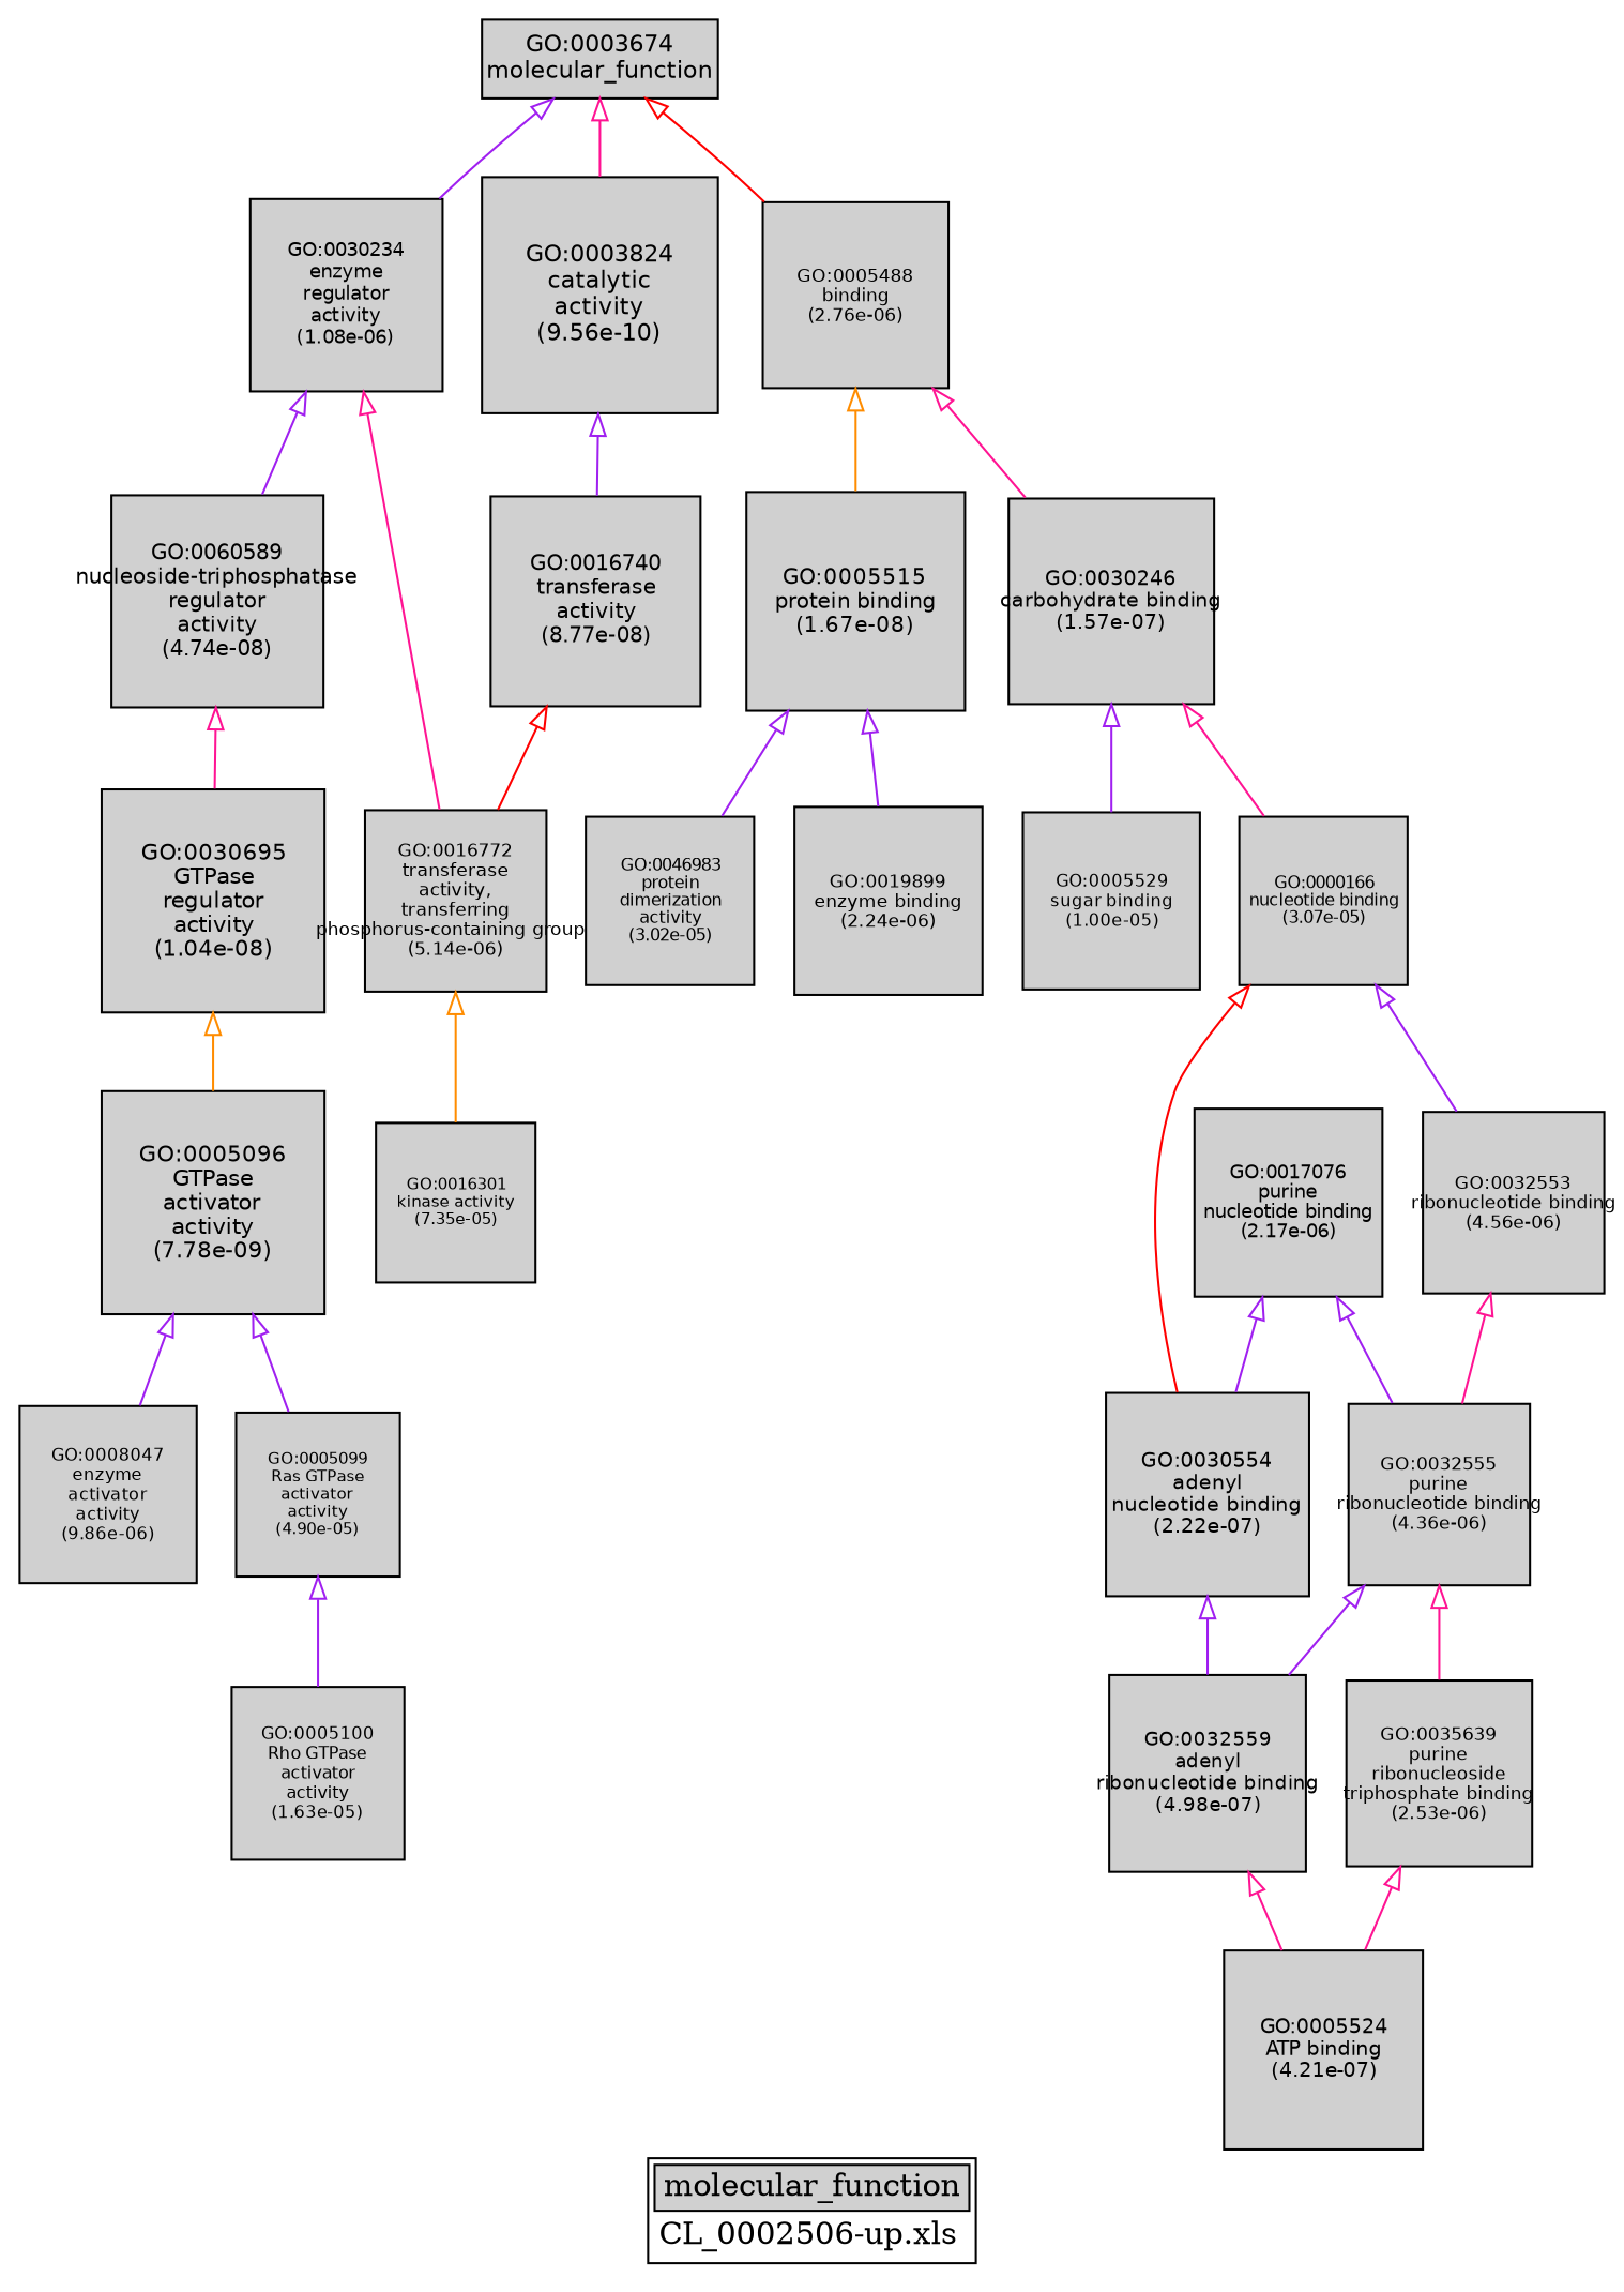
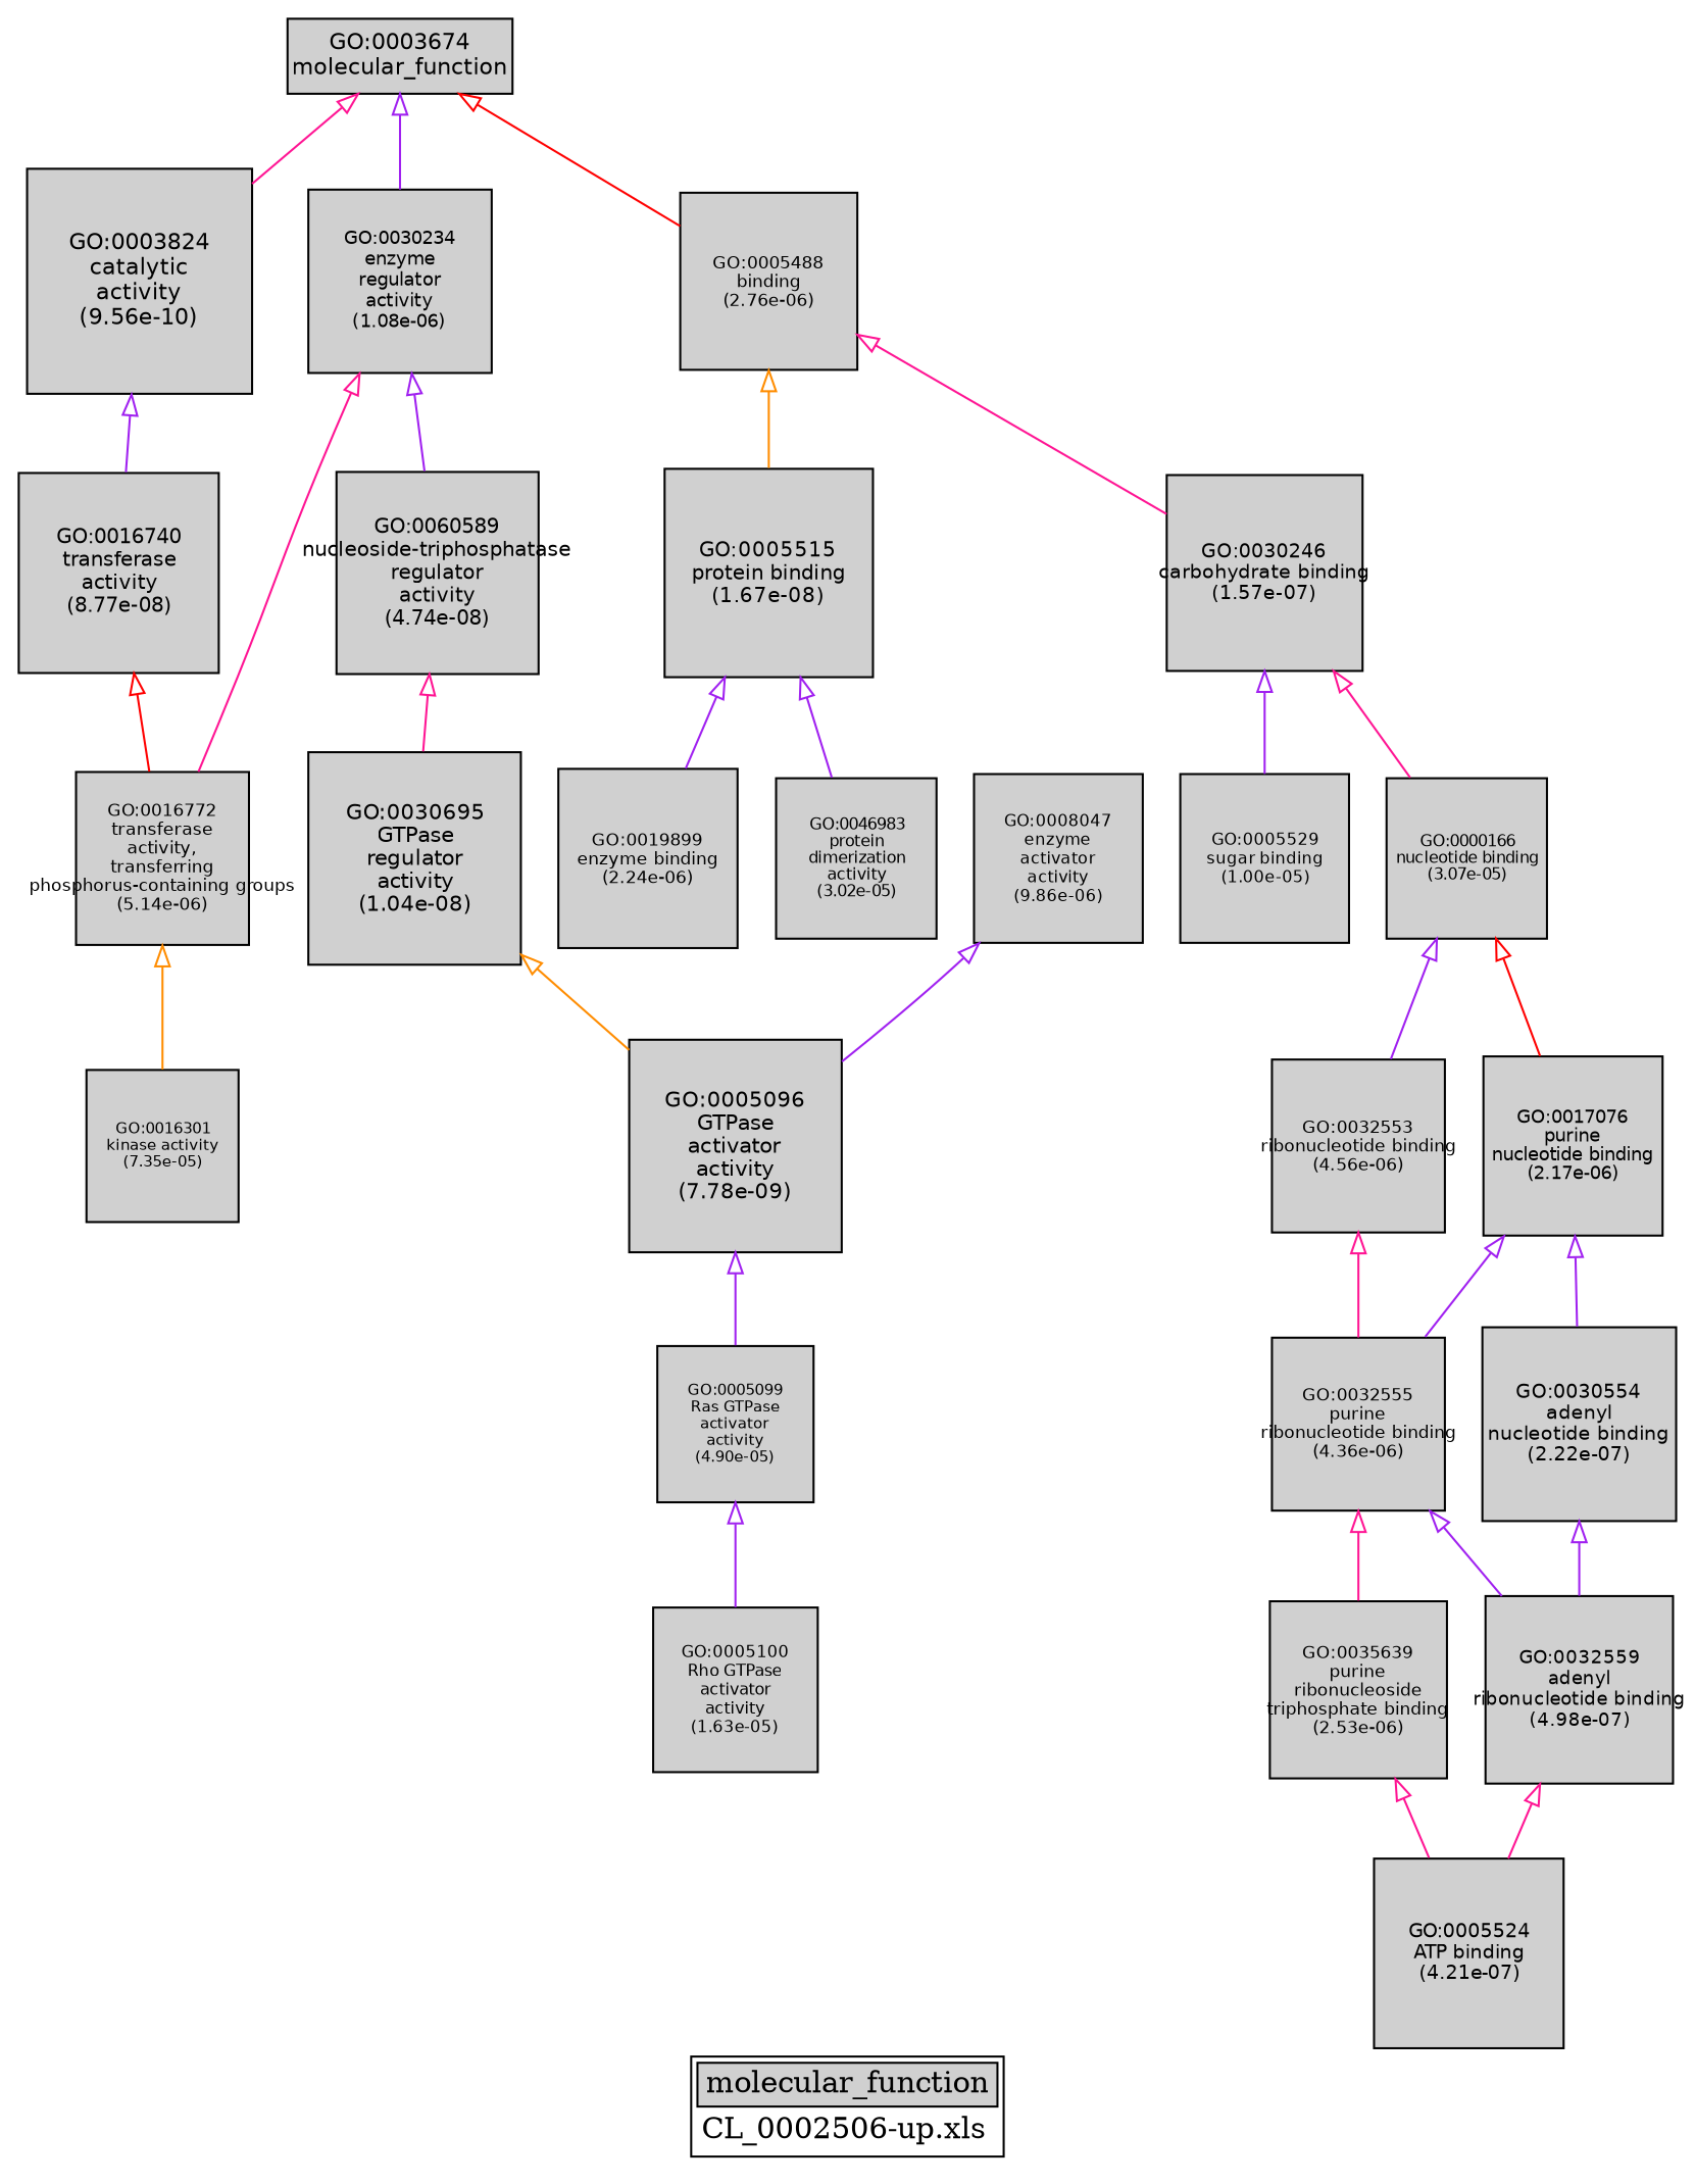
  digraph {
    bgcolor="#FFFFFF"
    label=<<TABLE COLOR="black" BGCOLOR="white"><TR><TD COLSPAN="2" BGCOLOR="#D0D0D0"><FONT COLOR="black">molecular_function</FONT></TD></TR><TR><TD BORDER="0">CL_0002506-up.xls</TD></TR></TABLE>>
    node [color=black fillcolor="#D0D0D0" fixedsize=true fontcolor=black fontname=Helvetica fontsize=10.8 shape=box style=filled]
    edge [arrowtail=empty color=purple dir=back weight=5.0]
    n1 [fontsize=8.0546726267 height=1.11870453149 label=<<TABLE BORDER="0"><TR><TD>GO:0005529<BR/>sugar binding<BR/>(1.00e-05)</TD></TR></TABLE>> width=1.11870453149]
    n2 [label=<<TABLE BORDER="0"><TR><TD>GO:0003674<BR/>molecular_function</TD></TR></TABLE>> width=1.5]
    n3 [fontsize=9.73745544745 height=1.3524243677 label=<<TABLE BORDER="0"><TR><TD>GO:0060589<BR/>nucleoside-triphosphatase<BR/>regulator<BR/>activity<BR/>(4.74e-08)</TD></TR></TABLE>> width=1.3524243677]
    n4 [fontsize=8.56905063692 height=1.19014592179 label=<<TABLE BORDER="0"><TR><TD>GO:0017076<BR/>purine<BR/>nucleotide binding<BR/>(2.17e-06)</TD></TR></TABLE>> width=1.19014592179]
    n5 [fontsize=7.65674134609 height=1.06343629807 label=<<TABLE BORDER="0"><TR><TD>GO:0000166<BR/>nucleotide binding<BR/>(3.07e-05)</TD></TR></TABLE>> width=1.06343629807]
    n6 [fontsize=7.33046224459 height=1.01811975619 label=<<TABLE BORDER="0"><TR><TD>GO:0016301<BR/>kinase activity<BR/>(7.35e-05)</TD></TR></TABLE>> width=1.01811975619]
    n7 [fontsize=8.79460247858 height=1.22147256647 label=<<TABLE BORDER="0"><TR><TD>GO:0030234<BR/>enzyme<BR/>regulator<BR/>activity<BR/>(1.08e-06)</TD></TR></TABLE>> width=1.22147256647]
    n8 [fontsize=10.1640295122 height=1.41167076558 label=<<TABLE BORDER="0"><TR><TD>GO:0030695<BR/>GTPase<BR/>regulator<BR/>activity<BR/>(1.04e-08)</TD></TR></TABLE>> width=1.41167076558]
    n9 [fontsize=9.38687854623 height=1.30373313142 label=<<TABLE BORDER="0"><TR><TD>GO:0030246<BR/>carbohydrate binding<BR/>(1.57e-07)</TD></TR></TABLE>> width=1.30373313142]
    n10 [fontsize=9.55892400398 height=1.32762833389 label=<<TABLE BORDER="0"><TR><TD>GO:0016740<BR/>transferase<BR/>activity<BR/>(8.77e-08)</TD></TR></TABLE>> width=1.32762833389]
    n11 [fontsize=10.0321534881 height=1.39335465113 label=<<TABLE BORDER="0"><TR><TD>GO:0005515<BR/>protein binding<BR/>(1.67e-08)</TD></TR></TABLE>> width=1.39335465113]
    n12 [height=1.5 label=<<TABLE BORDER="0"><TR><TD>GO:0003824<BR/>catalytic<BR/>activity<BR/>(9.56e-10)</TD></TR></TABLE>> width=1.5]
    n13 [fontsize=8.51900895195 height=1.18319568777 label=<<TABLE BORDER="0"><TR><TD>GO:0035639<BR/>purine<BR/>ribonucleoside<BR/>triphosphate binding<BR/>(2.53e-06)</TD></TR></TABLE>> width=1.18319568777]
    n14 [fontsize=7.88440203083 height=1.09505583762 label=<<TABLE BORDER="0"><TR><TD>GO:0005100<BR/>Rho GTPase<BR/>activator<BR/>activity<BR/>(1.63e-05)</TD></TR></TABLE>> width=1.09505583762]
    n15 [fontsize=8.06051245128 height=1.11951561823 label=<<TABLE BORDER="0"><TR><TD>GO:0008047<BR/>enzyme<BR/>activator<BR/>activity<BR/>(9.86e-06)</TD></TR></TABLE>> width=1.11951561823]
    n16 [fontsize=7.66190487808 height=1.06415345529 label=<<TABLE BORDER="0"><TR><TD>GO:0046983<BR/>protein<BR/>dimerization<BR/>activity<BR/>(3.02e-05)</TD></TR></TABLE>> width=1.06415345529]
    n17 [fontsize=9.28286062951 height=1.28928619854 label=<<TABLE BORDER="0"><TR><TD>GO:0030554<BR/>adenyl<BR/>nucleotide binding<BR/>(2.22e-07)</TD></TR></TABLE>> width=1.28928619854]
    n18 [fontsize=8.28316859215 height=1.15044008224 label=<<TABLE BORDER="0"><TR><TD>GO:0016772<BR/>transferase<BR/>activity,<BR/>transferring<BR/>phosphorus-containing groups<BR/>(5.14e-06)</TD></TR></TABLE>> width=1.15044008224]
    n19 [fontsize=9.08856239616 height=1.2623003328 label=<<TABLE BORDER="0"><TR><TD>GO:0005524<BR/>ATP binding<BR/>(4.21e-07)</TD></TR></TABLE>> width=1.2623003328]
    n20 [fontsize=8.49748552523 height=1.18020632295 label=<<TABLE BORDER="0"><TR><TD>GO:0005488<BR/>binding<BR/>(2.76e-06)</TD></TR></TABLE>> width=1.18020632295]
    n21 [fontsize=8.33894967797 height=1.15818745527 label=<<TABLE BORDER="0"><TR><TD>GO:0032555<BR/>purine<BR/>ribonucleotide binding<BR/>(4.36e-06)</TD></TR></TABLE>> width=1.15818745527]
    n22 [fontsize=8.55954964087 height=1.18882633901 label=<<TABLE BORDER="0"><TR><TD>GO:0019899<BR/>enzyme binding<BR/>(2.24e-06)</TD></TR></TABLE>> width=1.18882633901]
    n23 [fontsize=8.32323909831 height=1.15600543032 label=<<TABLE BORDER="0"><TR><TD>GO:0032553<BR/>ribonucleotide binding<BR/>(4.56e-06)</TD></TR></TABLE>> width=1.15600543032]
    n24 [fontsize=10.2428943783 height=1.42262421921 label=<<TABLE BORDER="0"><TR><TD>GO:0005096<BR/>GTPase<BR/>activator<BR/>activity<BR/>(7.78e-09)</TD></TR></TABLE>> width=1.42262421921]
    n25 [fontsize=9.03693513061 height=1.25512987925 label=<<TABLE BORDER="0"><TR><TD>GO:0032559<BR/>adenyl<BR/>ribonucleotide binding<BR/>(4.98e-07)</TD></TR></TABLE>> width=1.25512987925]
    n26 [fontsize=7.48360633375 height=1.03938976858 label=<<TABLE BORDER="0"><TR><TD>GO:0005099<BR/>Ras GTPase<BR/>activator<BR/>activity<BR/>(4.90e-05)</TD></TR></TABLE>> width=1.03938976858]
    subgraph sub_1 {
      n1
      n2
      n3
      n4
      n5
      n6
      n7
      n8
      n9
      n10
      n11
      n12
      n13
      n14
      n15
      n16
      n17
      n18
      n19
      n20
      n21
      n22
      n23
      n24
      n25
      n26
    }
    subgraph sub_2 {
      subgraph sub_3 {
        subgraph sub_4 {
        }
        subgraph sub_5 {
        }
      }
      subgraph sub_6 {
      }
      subgraph sub_7 {
        n1
        n2
        n3
        n4
        n5
        n6
        n7
        n8
        n9
        n10
        n11
        n12
        n13
        n14
        n15
        n16
        n17
        n18
        n19
        n20
        n21
        n22
        n23
        n24
        n25
        n26
      }
    }
    n2 -> n7
    n2 -> n12 [color=deeppink]
    n2 -> n20 [color=red]
    n3 -> n8 [color=deeppink]
    n4 -> n17
    n4 -> n21
-   n5 -> n17 [color=red]
+   n5 -> n4 [color=red]
    n5 -> n23
    n7 -> n3
    n7 -> n18 [color=deeppink]
    n8 -> n24 [color=darkorange]
    n9 -> n1
    n9 -> n5 [color=deeppink]
    n10 -> n18 [color=red]
    n11 -> n16
    n11 -> n22
    n12 -> n10
    n13 -> n19 [color=deeppink]
-   n24 -> n15
+   n15 -> n24
    n17 -> n25
    n18 -> n6 [color=darkorange]
    n20 -> n9 [color=deeppink]
    n20 -> n11 [color=darkorange]
    n21 -> n13 [color=deeppink]
    n21 -> n25
    n23 -> n21 [color=deeppink]
    n24 -> n26
    n25 -> n19 [color=deeppink]
    n26 -> n14
  }
